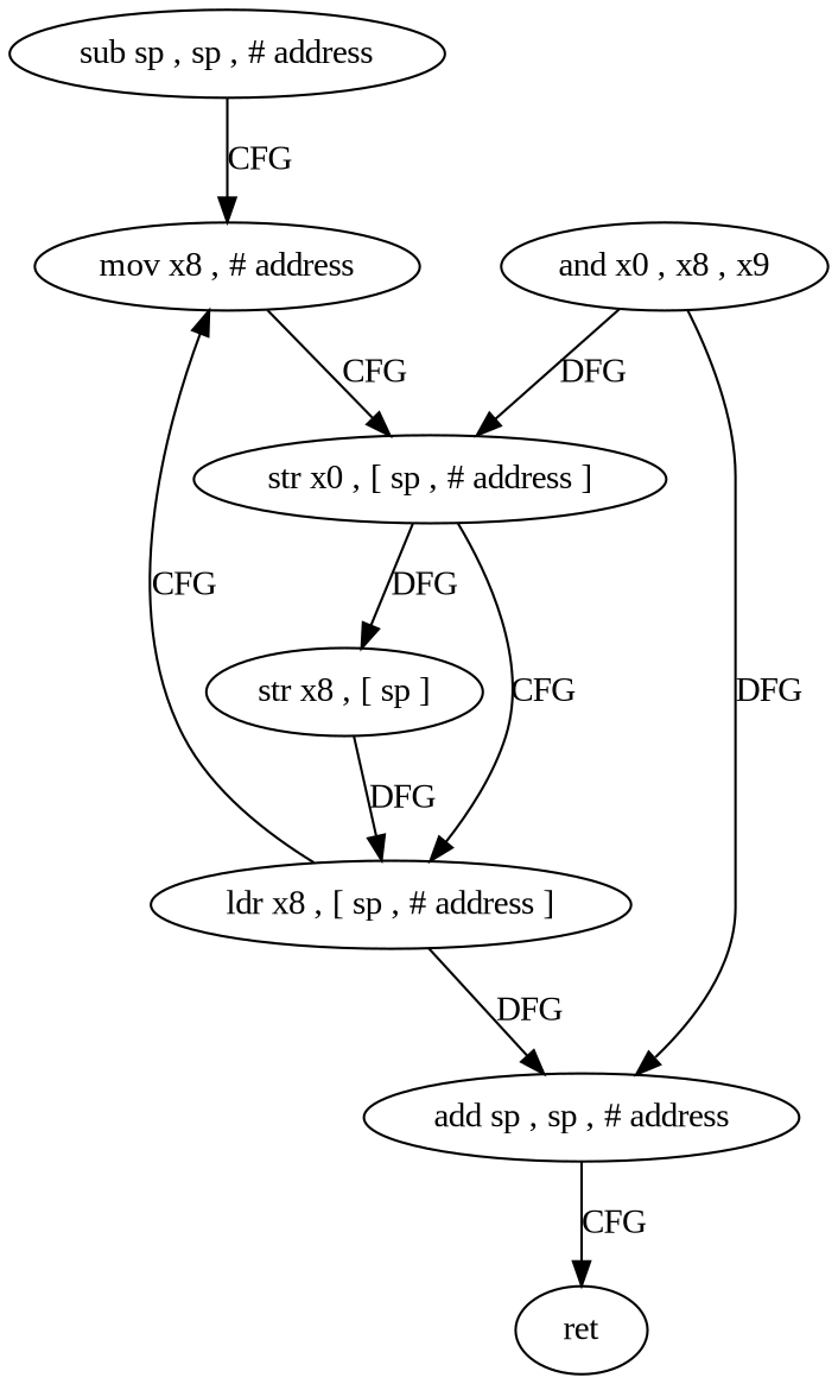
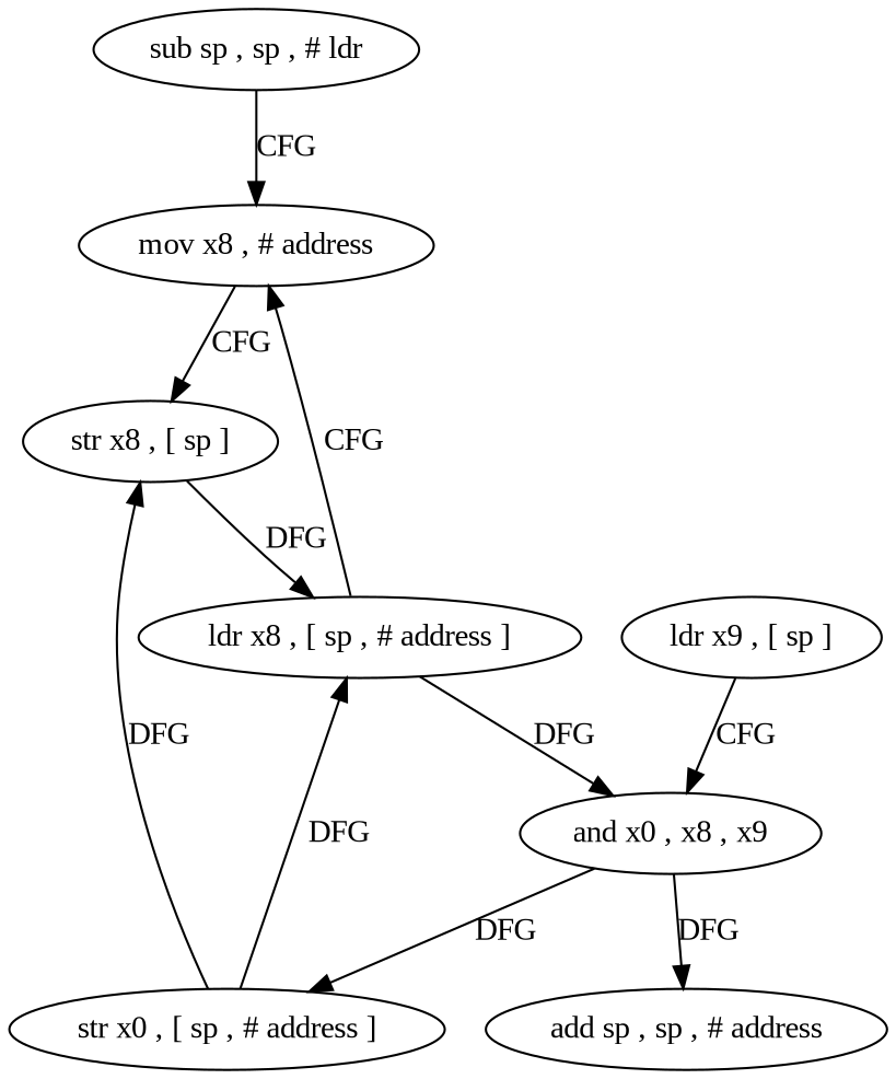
  digraph {
    fontname="Liberation Serif"
    node [fontname="Liberation Serif"]
    edge [fontname="Liberation Serif"]
-   n1 [label="sub sp , sp , # address"]
+   n1 [label="sub sp , sp , # ldr"]
    n2 [label="mov x8 , # address"]
    n3 [label="str x0 , [ sp , # address ]"]
    n4 [label="str x8 , [ sp ]"]
    n5 [label="ldr x8 , [ sp , # address ]"]
    n6 [label="and x0 , x8 , x9"]
+   n7 [label="ldr x9 , [ sp ]"]
    n8 [label="add sp , sp , # address"]
-   n9 [label=ret]
    n1 -> n2 [label=CFG]
-   n2 -> n3 [label=CFG]
+   n2 -> n4 [label=CFG]
    n3 -> n4 [label=DFG]
-   n3 -> n5 [label=CFG]
+   n3 -> n5 [label=DFG]
    n4 -> n5 [label=DFG]
    n5 -> n2 [label=CFG]
-   n5 -> n8 [label=DFG]
+   n5 -> n6 [label=DFG]
    n6 -> n3 [label=DFG]
    n6 -> n8 [label=DFG]
-   n8 -> n9 [label=CFG]
+   n7 -> n6 [label=CFG]
  }
